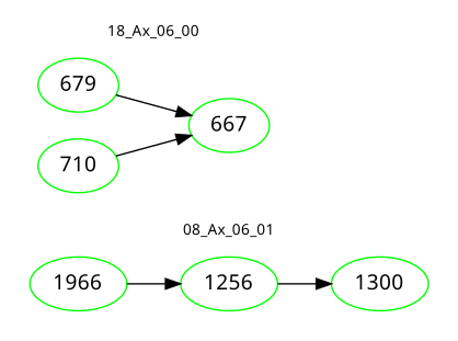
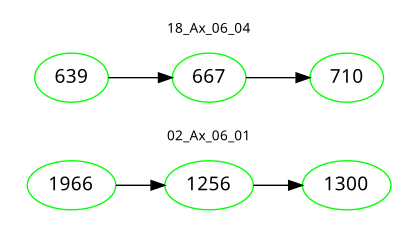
  digraph {
    fontname="Noto Sans"
    rankdir=LR
    node [color=green fontname="Noto Sans"]
    edge [color=black fontname="Noto Sans"]
    n1 [label=1966]
    n2 [label=1256]
    n3 [label=1300]
-   n4 [label=679]
+   n4 [label=639]
    n5 [label=667]
    n6 [label=710]
    subgraph cluster_1 {
      color=white
      fontsize=10
-     label="08_Ax_06_01"
+     label="02_Ax_06_01"
      n1
      n2
      n3
    }
    subgraph cluster_2 {
      color=white
      fontsize=10
-     label="18_Ax_06_00"
+     label="18_Ax_06_04"
      n4
      n5
      n6
    }
    n1 -> n2
    n2 -> n3
    n4 -> n5
-   n6 -> n5
+   n5 -> n6
  }
